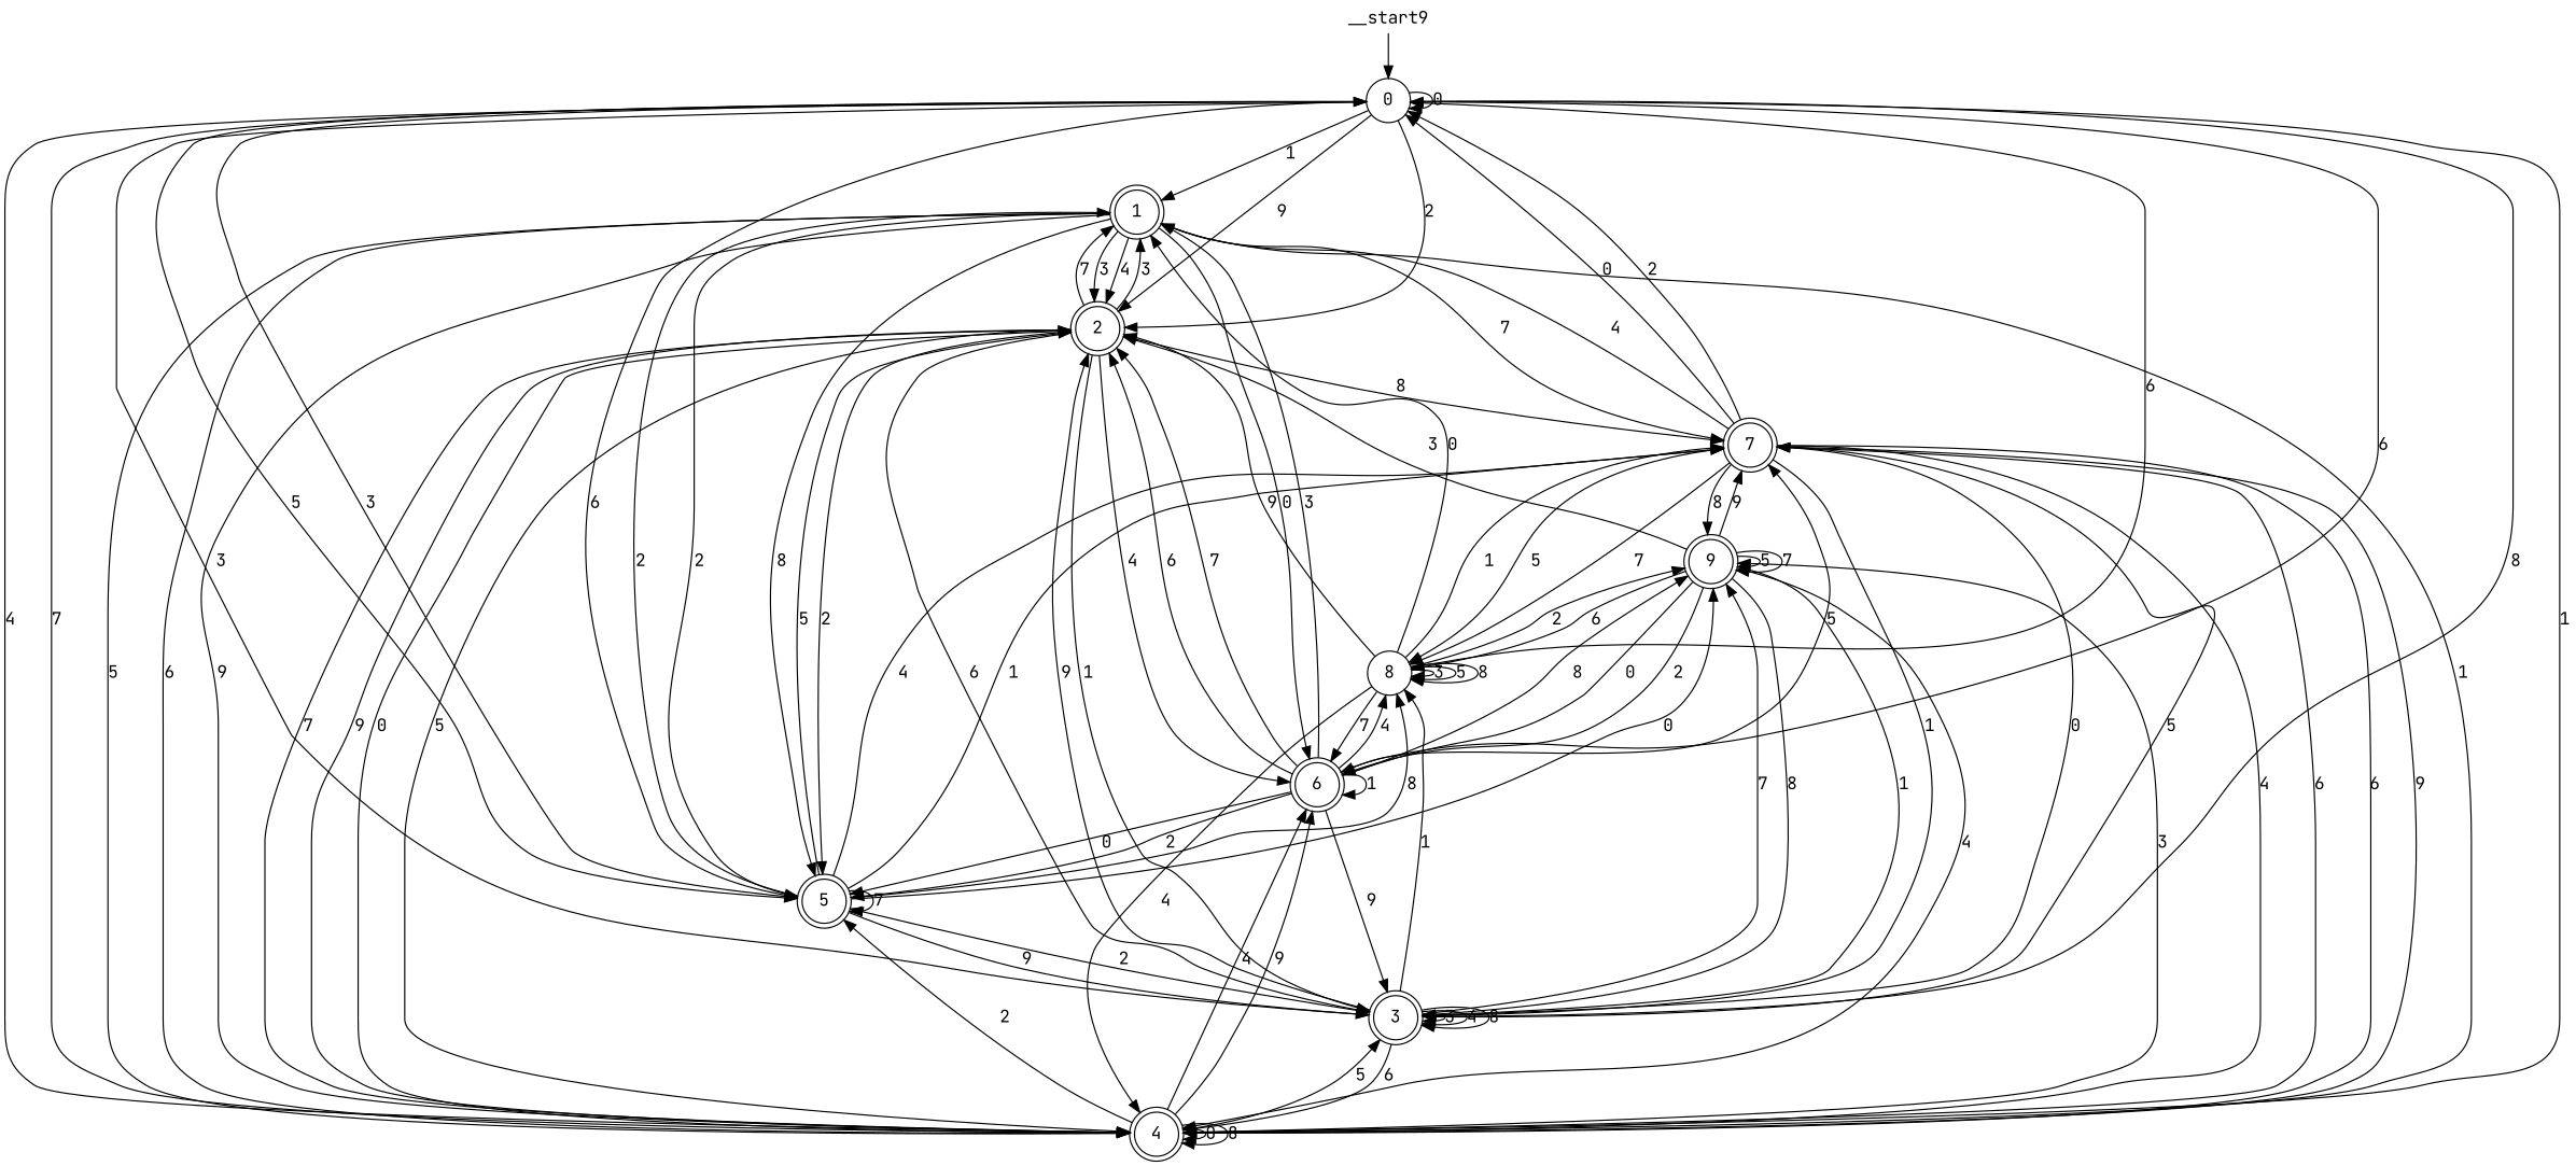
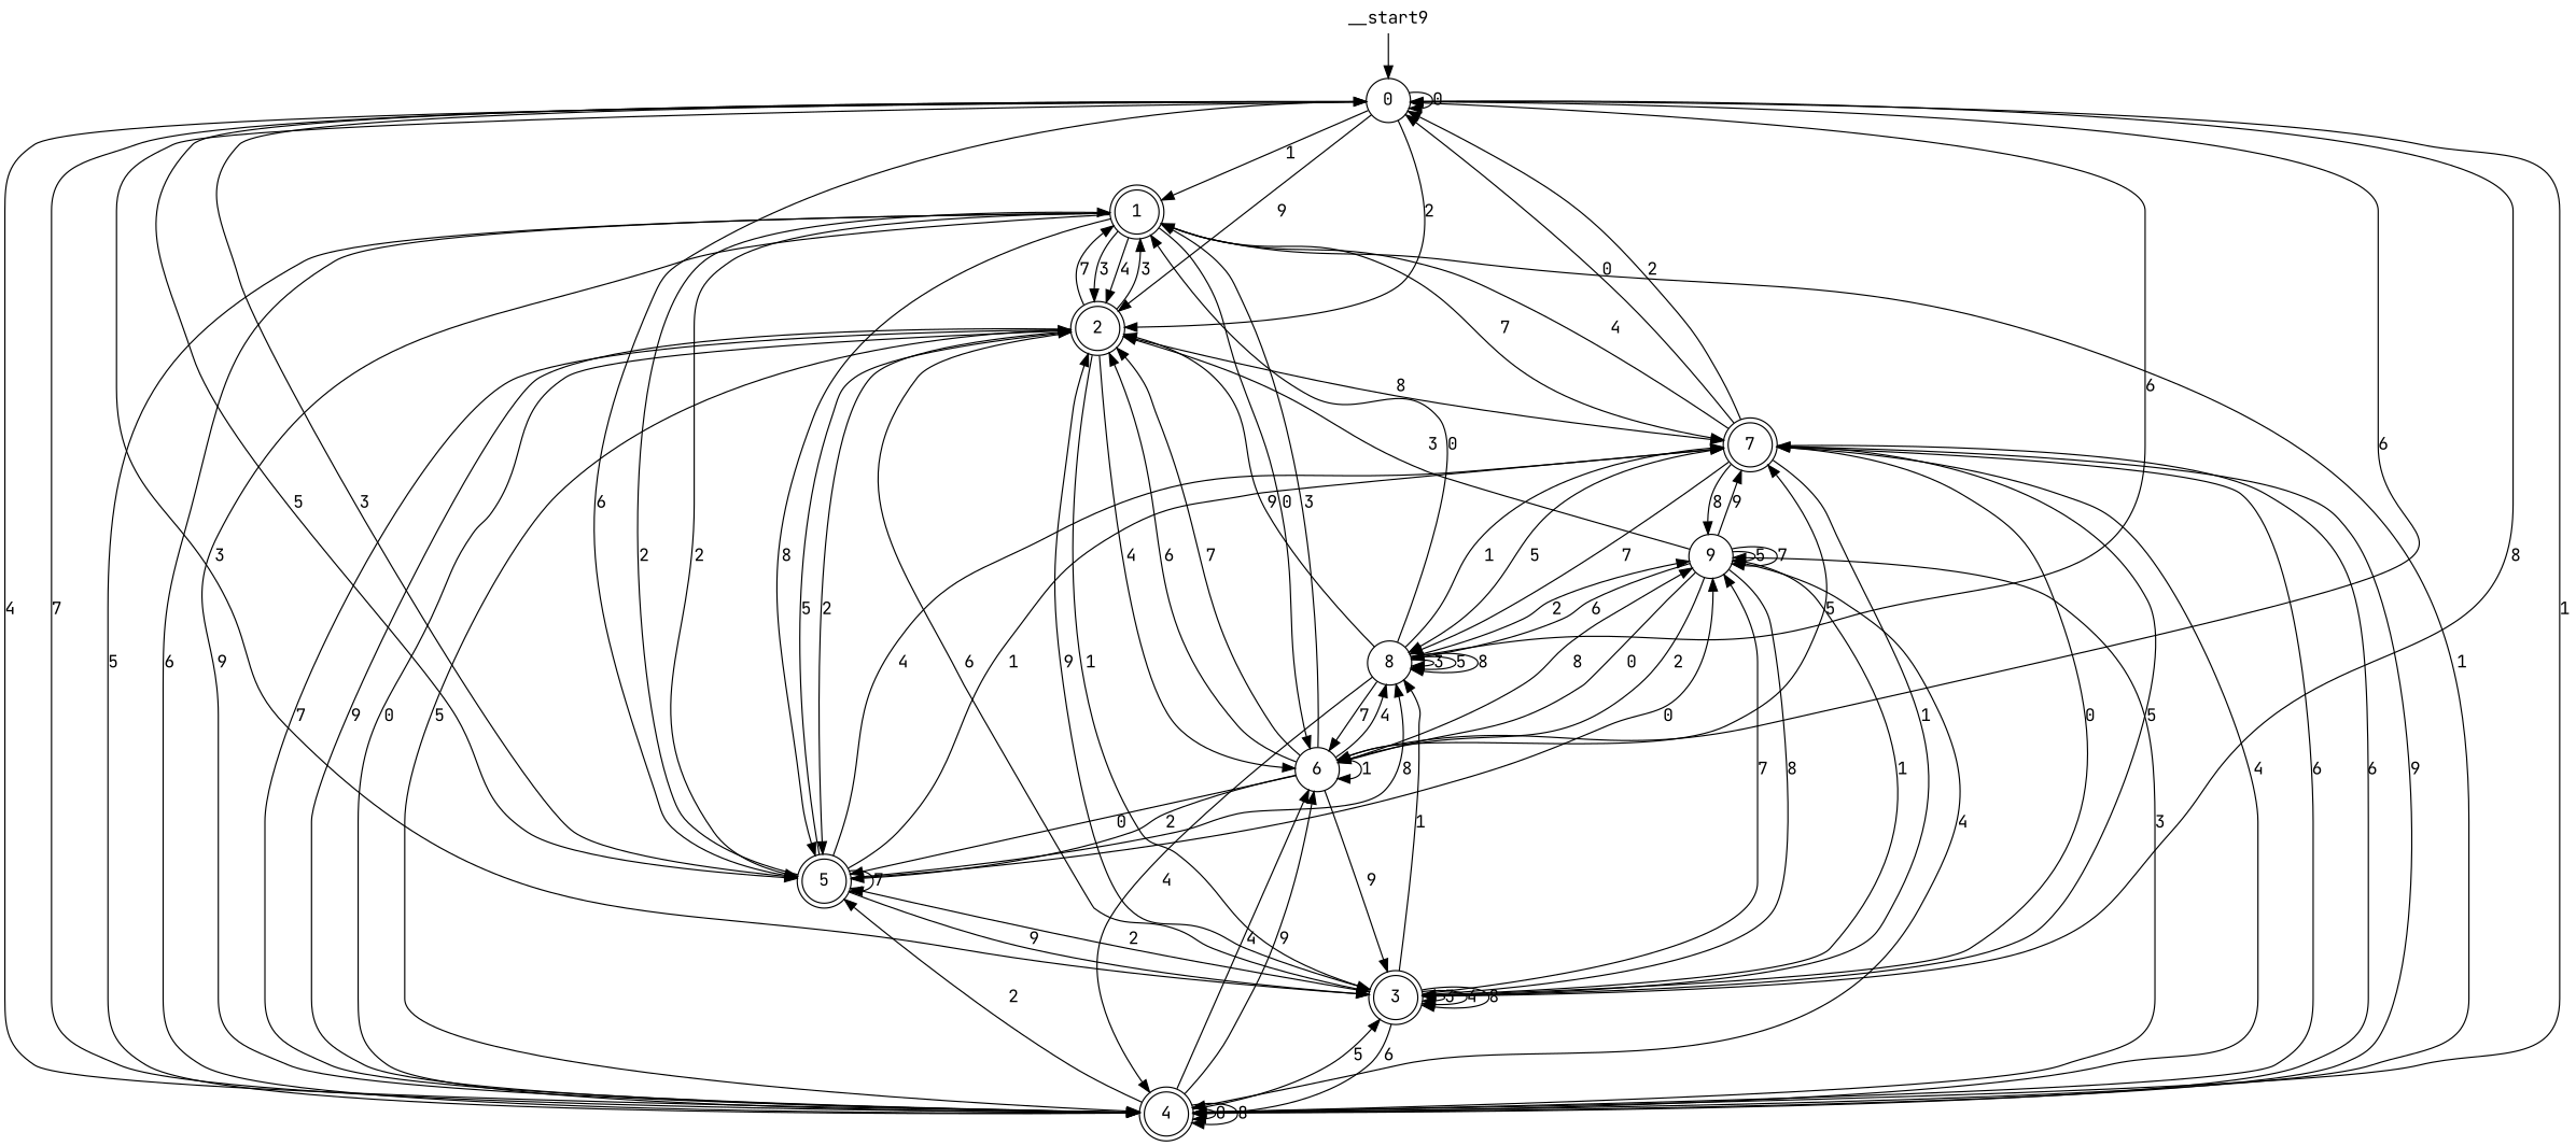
  digraph {
    fontname="JetBrains Mono"
    node [fontname="JetBrains Mono" shape=doublecircle]
    edge [fontname="JetBrains Mono"]
    n1 [label=0 shape=circle]
    n2 [label=1]
    n3 [label=2]
    n4 [label=3]
    n5 [label=4]
    n6 [label=5]
-   n7 [label=6]
+   n7 [label=6 shape=circle]
    n8 [label=7]
    n9 [label=8 shape=circle]
-   n10 [label=9]
+   n10 [label=9 shape=circle]
    n11 [height=0 label=__start9 shape=none width=0]
    n1 -> n1 [label=0]
    n1 -> n2 [label=1]
    n1 -> n3 [label=2]
    n1 -> n3 [label=9]
    n1 -> n4 [label=3]
    n1 -> n4 [label=8]
    n1 -> n5 [label=4]
    n1 -> n5 [label=7]
    n1 -> n6 [label=5]
    n1 -> n7 [label=6]
    n2 -> n3 [label=3]
    n2 -> n3 [label=4]
    n2 -> n5 [label=1]
    n2 -> n5 [label=5]
    n2 -> n5 [label=6]
    n2 -> n5 [label=9]
    n2 -> n6 [label=2]
    n2 -> n6 [label=8]
    n2 -> n7 [label=0]
    n2 -> n8 [label=7]
    n3 -> n2 [label=3]
    n3 -> n2 [label=7]
    n3 -> n4 [label=1]
    n3 -> n4 [label=6]
    n3 -> n5 [label=0]
    n3 -> n5 [label=5]
    n3 -> n5 [label=9]
    n3 -> n6 [label=2]
    n3 -> n7 [label=4]
    n3 -> n8 [label=8]
    n4 -> n3 [label=9]
    n4 -> n4 [label=3]
    n4 -> n4 [label=4]
    n4 -> n4 [label=8]
    n4 -> n5 [label=6]
    n4 -> n6 [label=2]
    n4 -> n8 [label=0]
    n4 -> n8 [label=5]
    n4 -> n9 [label=1]
    n4 -> n10 [label=7]
    n5 -> n1 [label=1]
    n5 -> n3 [label=7]
    n5 -> n4 [label=5]
    n5 -> n5 [label=0]
    n5 -> n5 [label=8]
    n5 -> n6 [label=2]
    n5 -> n7 [label=4]
    n5 -> n7 [label=9]
    n5 -> n8 [label=6]
    n5 -> n10 [label=3]
    n6 -> n1 [label=3]
    n6 -> n1 [label=6]
    n6 -> n2 [label=2]
    n6 -> n3 [label=5]
    n6 -> n4 [label=9]
    n6 -> n6 [label=7]
    n6 -> n8 [label=1]
    n6 -> n8 [label=4]
    n6 -> n9 [label=8]
    n6 -> n10 [label=0]
    n7 -> n2 [label=3]
    n7 -> n3 [label=6]
    n7 -> n3 [label=7]
    n7 -> n4 [label=9]
    n7 -> n6 [label=0]
    n7 -> n6 [label=2]
    n7 -> n7 [label=1]
    n7 -> n8 [label=5]
    n7 -> n9 [label=4]
    n7 -> n10 [label=8]
    n8 -> n1 [label=0]
    n8 -> n1 [label=2]
    n8 -> n2 [label=4]
    n8 -> n4 [label=1]
    n8 -> n5 [label=4]
    n8 -> n5 [label=6]
    n8 -> n5 [label=9]
    n8 -> n9 [label=5]
    n8 -> n9 [label=7]
    n8 -> n10 [label=8]
    n9 -> n1 [label=6]
    n9 -> n2 [label=0]
    n9 -> n3 [label=9]
    n9 -> n5 [label=4]
    n9 -> n7 [label=7]
    n9 -> n8 [label=1]
    n9 -> n9 [label=3]
    n9 -> n9 [label=5]
    n9 -> n9 [label=8]
    n9 -> n10 [label=2]
    n10 -> n3 [label=3]
    n10 -> n4 [label=1]
    n10 -> n4 [label=8]
    n10 -> n5 [label=4]
    n10 -> n7 [label=0]
    n10 -> n7 [label=2]
    n10 -> n8 [label=9]
    n10 -> n9 [label=6]
    n10 -> n10 [label=5]
    n10 -> n10 [label=7]
    n11 -> n1
  }
